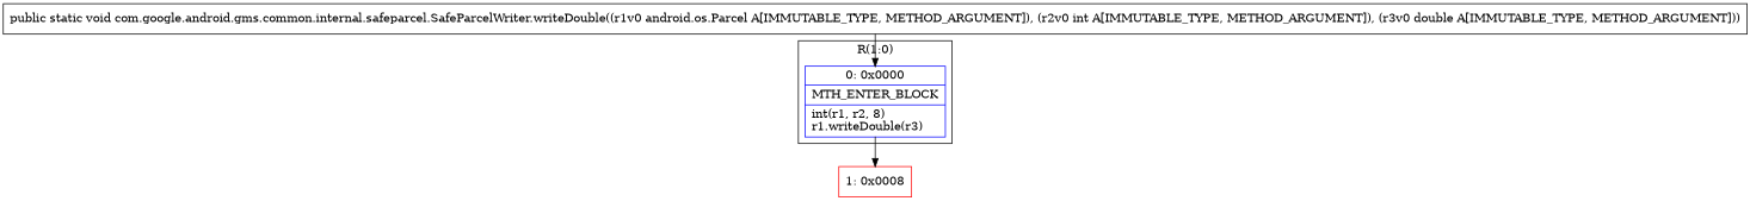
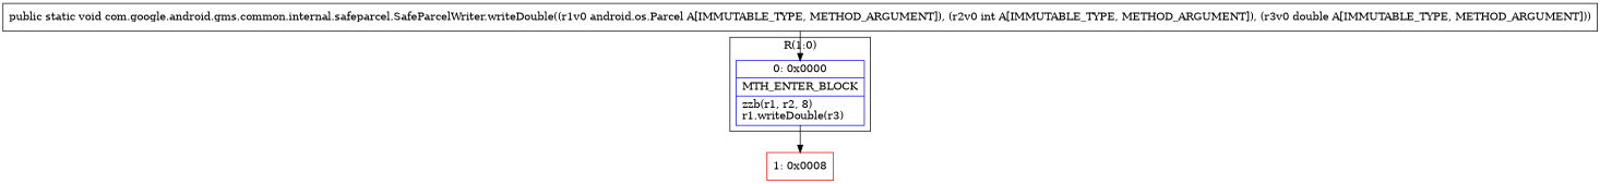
  digraph {
    node [shape=record]
-   n1 [color=blue label="{0\:\ 0x0000|MTH_ENTER_BLOCK\l|int(r1, r2, 8)\lr1.writeDouble(r3)\l}"]
+   n1 [color=blue label="{0\:\ 0x0000|MTH_ENTER_BLOCK\l|zzb(r1, r2, 8)\lr1.writeDouble(r3)\l}"]
    n2 [color=red label="{1\:\ 0x0008}"]
    n3 [label="{public static void com.google.android.gms.common.internal.safeparcel.SafeParcelWriter.writeDouble((r1v0 android.os.Parcel A[IMMUTABLE_TYPE, METHOD_ARGUMENT]), (r2v0 int A[IMMUTABLE_TYPE, METHOD_ARGUMENT]), (r3v0 double A[IMMUTABLE_TYPE, METHOD_ARGUMENT])) }"]
    subgraph cluster_1 {
      label="R(1:0)"
      n1
    }
    n1 -> n2
    n3 -> n1
  }
